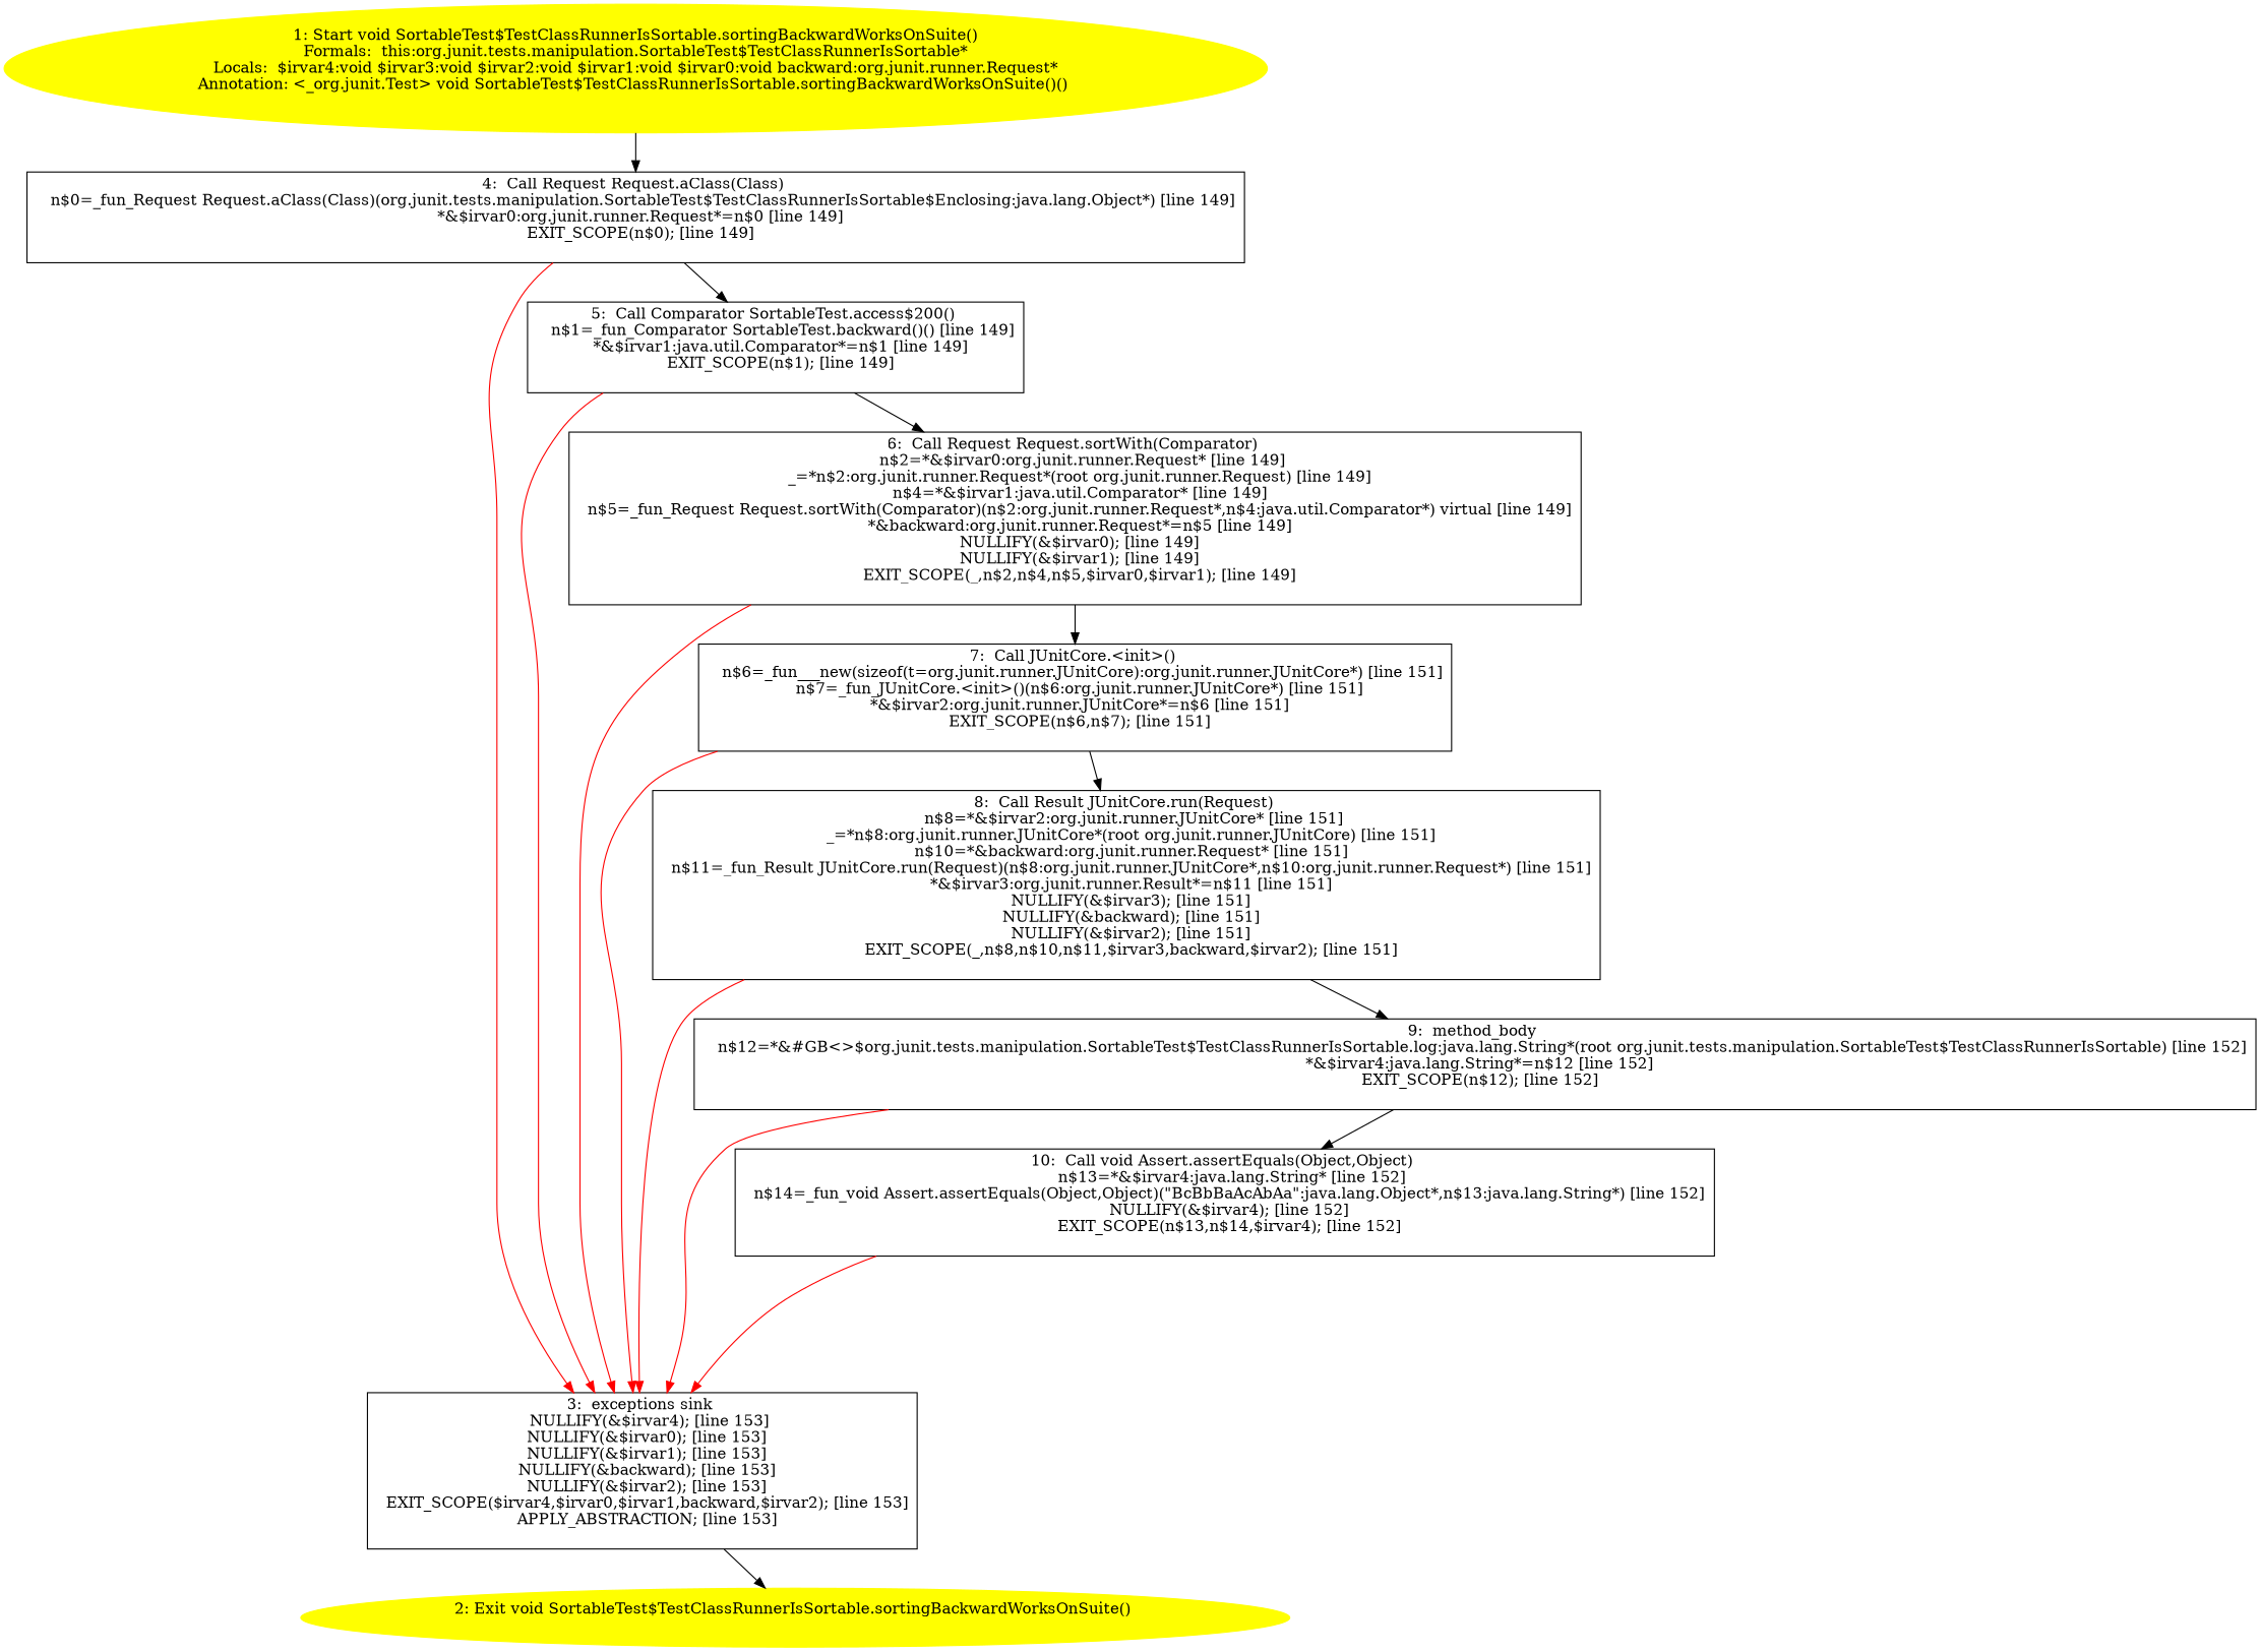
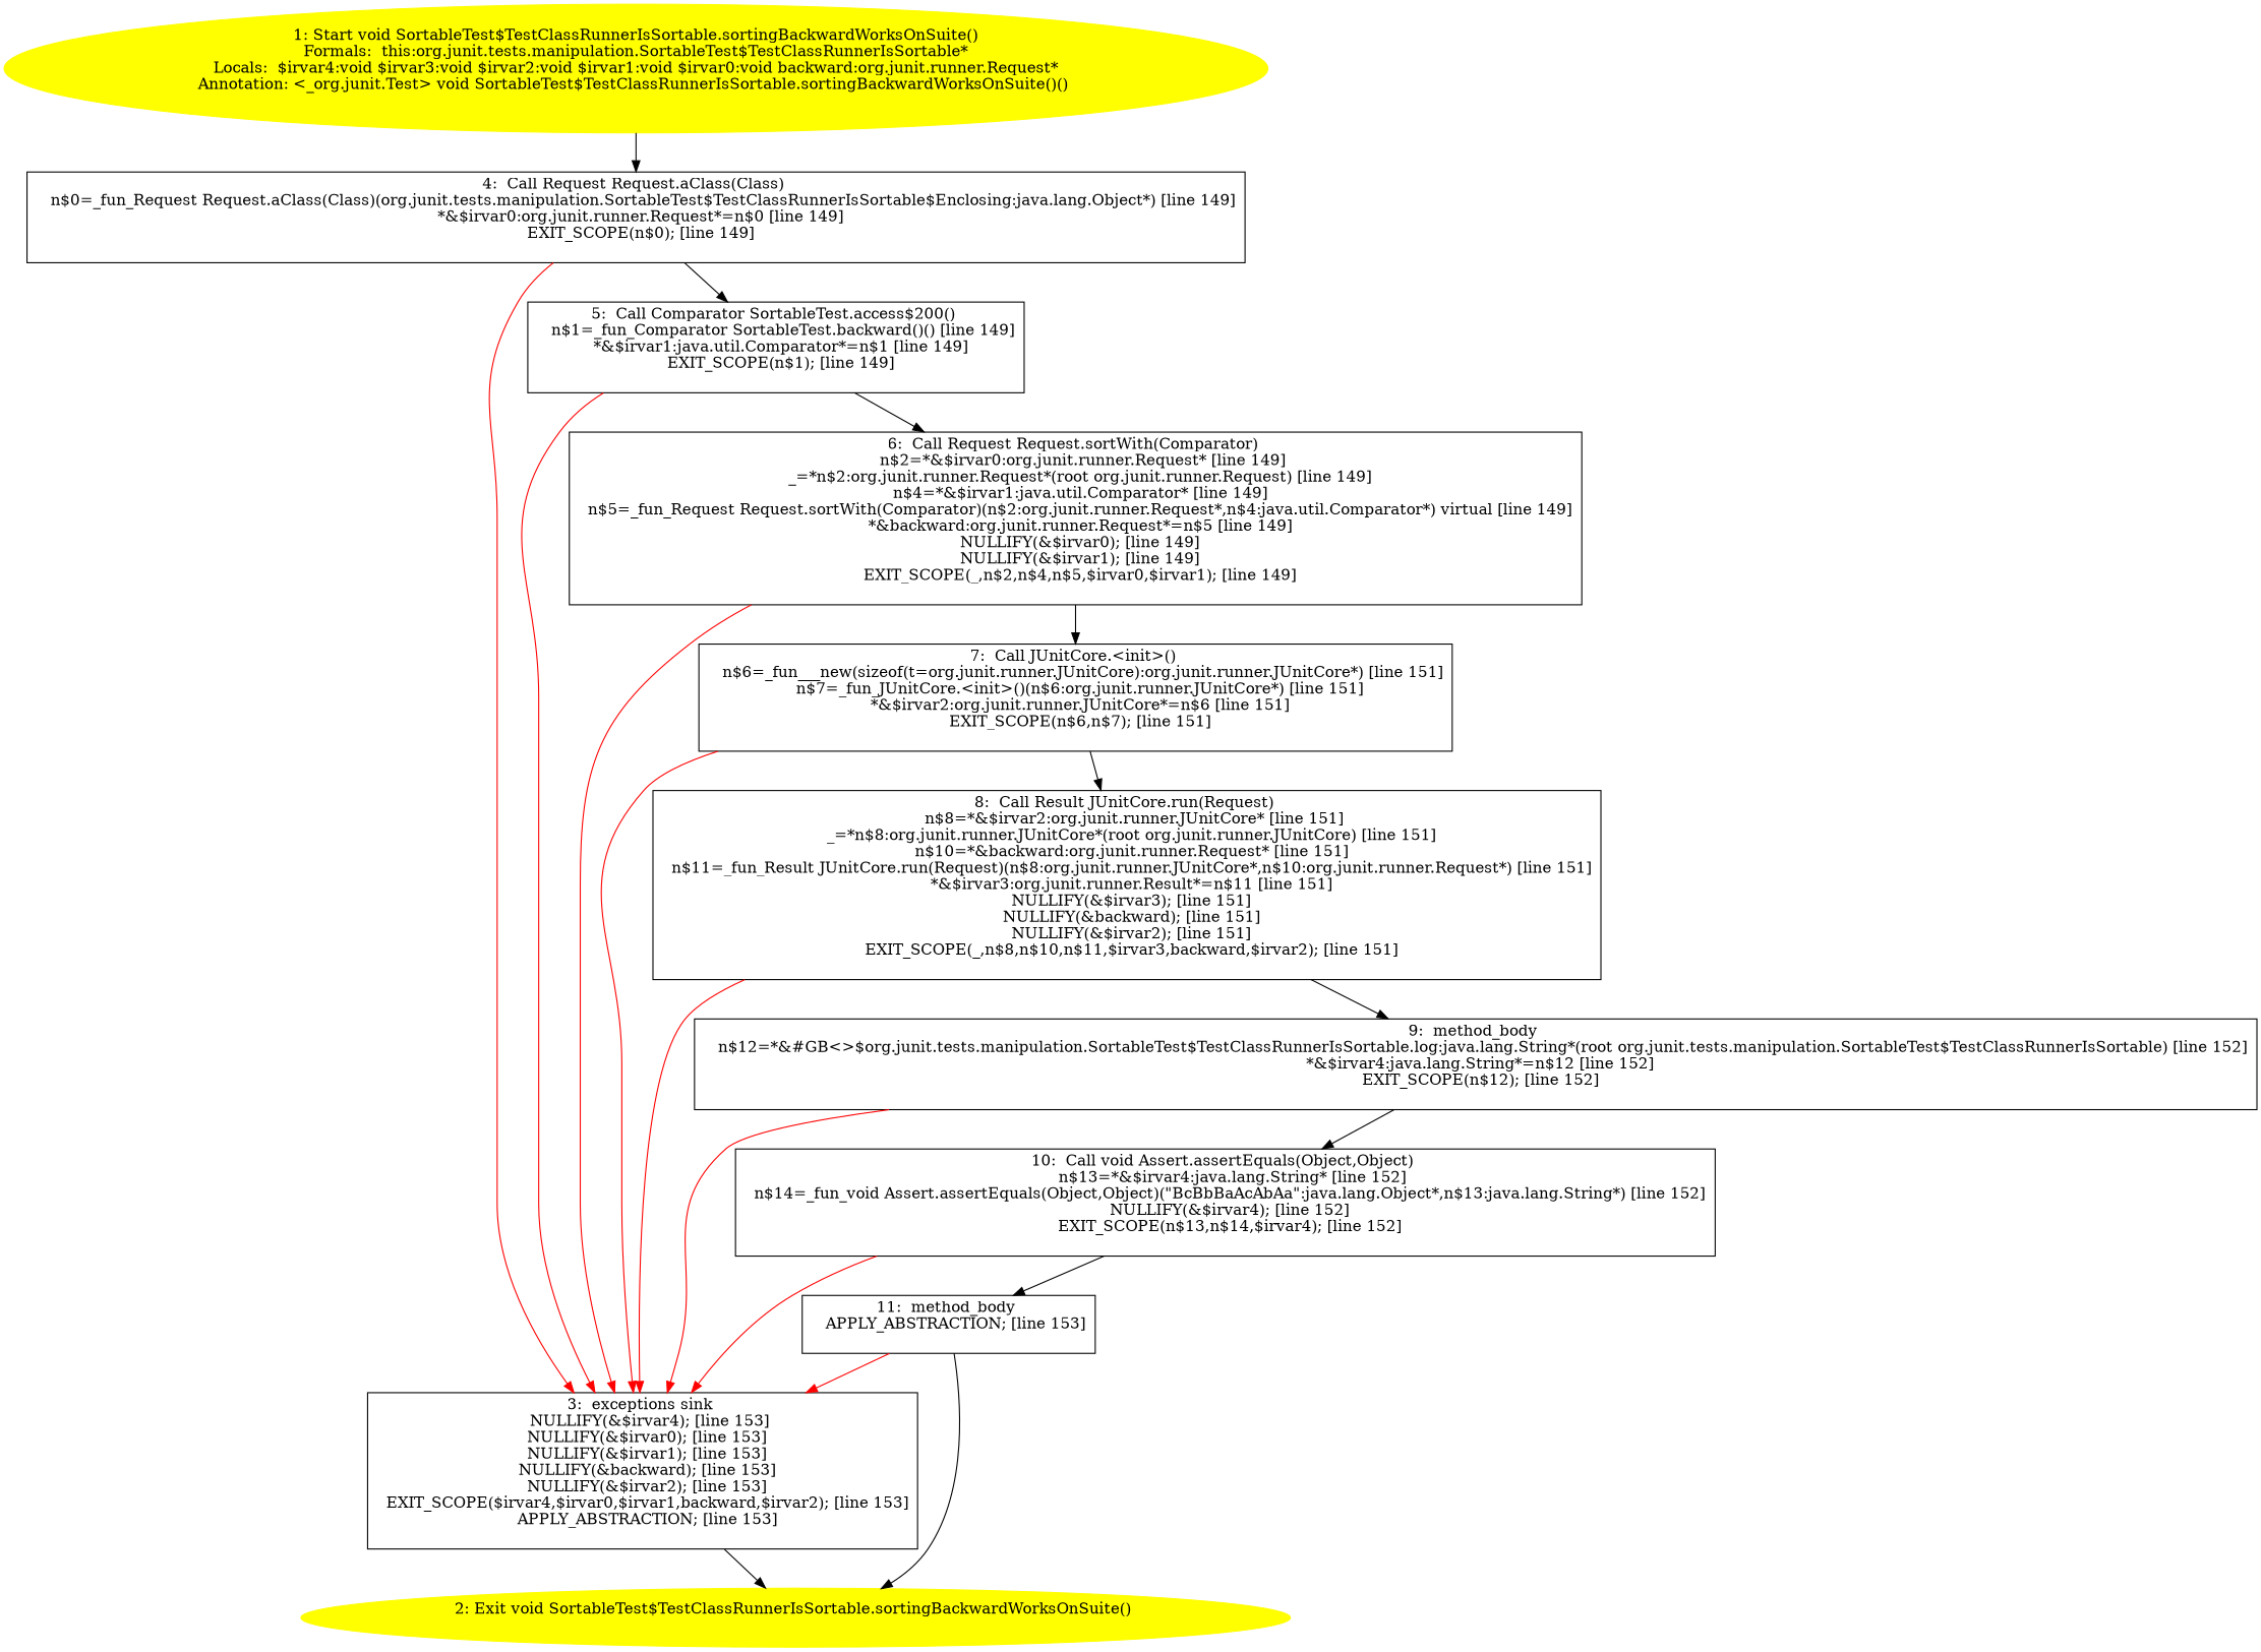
  digraph {
    node [shape=box]
    n1 [color=yellow label="1: Start void SortableTest$TestClassRunnerIsSortable.sortingBackwardWorksOnSuite()\nFormals:  this:org.junit.tests.manipulation.SortableTest$TestClassRunnerIsSortable*\nLocals:  $irvar4:void $irvar3:void $irvar2:void $irvar1:void $irvar0:void backward:org.junit.runner.Request*\nAnnotation: <_org.junit.Test> void SortableTest$TestClassRunnerIsSortable.sortingBackwardWorksOnSuite()() \n  " style=filled shape=""]
    n2 [label="4:  Call Request Request.aClass(Class) \n   n$0=_fun_Request Request.aClass(Class)(org.junit.tests.manipulation.SortableTest$TestClassRunnerIsSortable$Enclosing:java.lang.Object*) [line 149]\n  *&$irvar0:org.junit.runner.Request*=n$0 [line 149]\n  EXIT_SCOPE(n$0); [line 149]\n "]
    n3 [label="3:  exceptions sink \n   NULLIFY(&$irvar4); [line 153]\n  NULLIFY(&$irvar0); [line 153]\n  NULLIFY(&$irvar1); [line 153]\n  NULLIFY(&backward); [line 153]\n  NULLIFY(&$irvar2); [line 153]\n  EXIT_SCOPE($irvar4,$irvar0,$irvar1,backward,$irvar2); [line 153]\n  APPLY_ABSTRACTION; [line 153]\n "]
    n4 [label="5:  Call Comparator SortableTest.access$200() \n   n$1=_fun_Comparator SortableTest.backward()() [line 149]\n  *&$irvar1:java.util.Comparator*=n$1 [line 149]\n  EXIT_SCOPE(n$1); [line 149]\n "]
    n5 [color=yellow label="2: Exit void SortableTest$TestClassRunnerIsSortable.sortingBackwardWorksOnSuite() \n  " style=filled shape=""]
    n6 [label="6:  Call Request Request.sortWith(Comparator) \n   n$2=*&$irvar0:org.junit.runner.Request* [line 149]\n  _=*n$2:org.junit.runner.Request*(root org.junit.runner.Request) [line 149]\n  n$4=*&$irvar1:java.util.Comparator* [line 149]\n  n$5=_fun_Request Request.sortWith(Comparator)(n$2:org.junit.runner.Request*,n$4:java.util.Comparator*) virtual [line 149]\n  *&backward:org.junit.runner.Request*=n$5 [line 149]\n  NULLIFY(&$irvar0); [line 149]\n  NULLIFY(&$irvar1); [line 149]\n  EXIT_SCOPE(_,n$2,n$4,n$5,$irvar0,$irvar1); [line 149]\n "]
    n7 [label="7:  Call JUnitCore.<init>() \n   n$6=_fun___new(sizeof(t=org.junit.runner.JUnitCore):org.junit.runner.JUnitCore*) [line 151]\n  n$7=_fun_JUnitCore.<init>()(n$6:org.junit.runner.JUnitCore*) [line 151]\n  *&$irvar2:org.junit.runner.JUnitCore*=n$6 [line 151]\n  EXIT_SCOPE(n$6,n$7); [line 151]\n "]
    n8 [label="8:  Call Result JUnitCore.run(Request) \n   n$8=*&$irvar2:org.junit.runner.JUnitCore* [line 151]\n  _=*n$8:org.junit.runner.JUnitCore*(root org.junit.runner.JUnitCore) [line 151]\n  n$10=*&backward:org.junit.runner.Request* [line 151]\n  n$11=_fun_Result JUnitCore.run(Request)(n$8:org.junit.runner.JUnitCore*,n$10:org.junit.runner.Request*) [line 151]\n  *&$irvar3:org.junit.runner.Result*=n$11 [line 151]\n  NULLIFY(&$irvar3); [line 151]\n  NULLIFY(&backward); [line 151]\n  NULLIFY(&$irvar2); [line 151]\n  EXIT_SCOPE(_,n$8,n$10,n$11,$irvar3,backward,$irvar2); [line 151]\n "]
    n9 [label="9:  method_body \n   n$12=*&#GB<>$org.junit.tests.manipulation.SortableTest$TestClassRunnerIsSortable.log:java.lang.String*(root org.junit.tests.manipulation.SortableTest$TestClassRunnerIsSortable) [line 152]\n  *&$irvar4:java.lang.String*=n$12 [line 152]\n  EXIT_SCOPE(n$12); [line 152]\n "]
    n10 [label="10:  Call void Assert.assertEquals(Object,Object) \n   n$13=*&$irvar4:java.lang.String* [line 152]\n  n$14=_fun_void Assert.assertEquals(Object,Object)(\"BcBbBaAcAbAa\":java.lang.Object*,n$13:java.lang.String*) [line 152]\n  NULLIFY(&$irvar4); [line 152]\n  EXIT_SCOPE(n$13,n$14,$irvar4); [line 152]\n "]
+   n11 [label="11:  method_body \n   APPLY_ABSTRACTION; [line 153]\n "]
    n1 -> n2
    n2 -> n3 [color=red]
    n2 -> n4
    n3 -> n5
    n4 -> n3 [color=red]
    n4 -> n6
    n6 -> n3 [color=red]
    n6 -> n7
    n7 -> n3 [color=red]
    n7 -> n8
    n8 -> n3 [color=red]
    n8 -> n9
    n9 -> n3 [color=red]
    n9 -> n10
    n10 -> n3 [color=red]
+   n10 -> n11
+   n11 -> n3 [color=red]
+   n11 -> n5
  }
